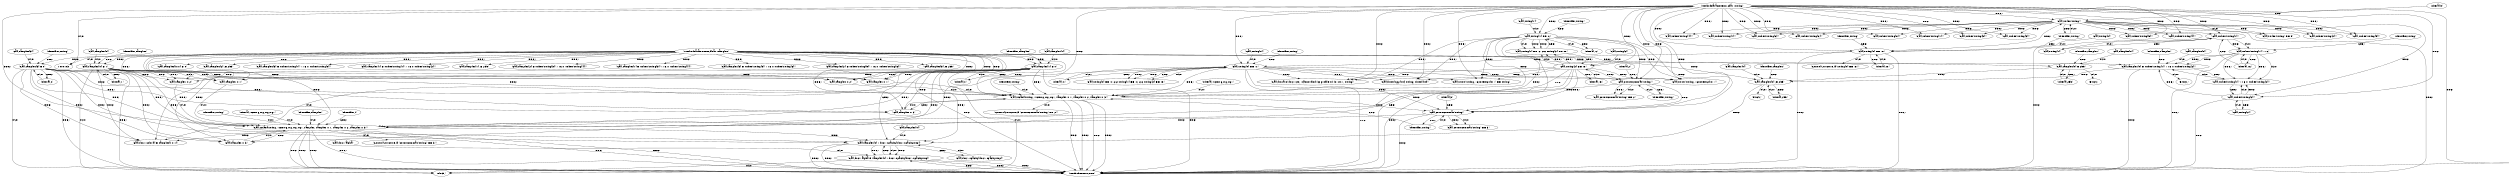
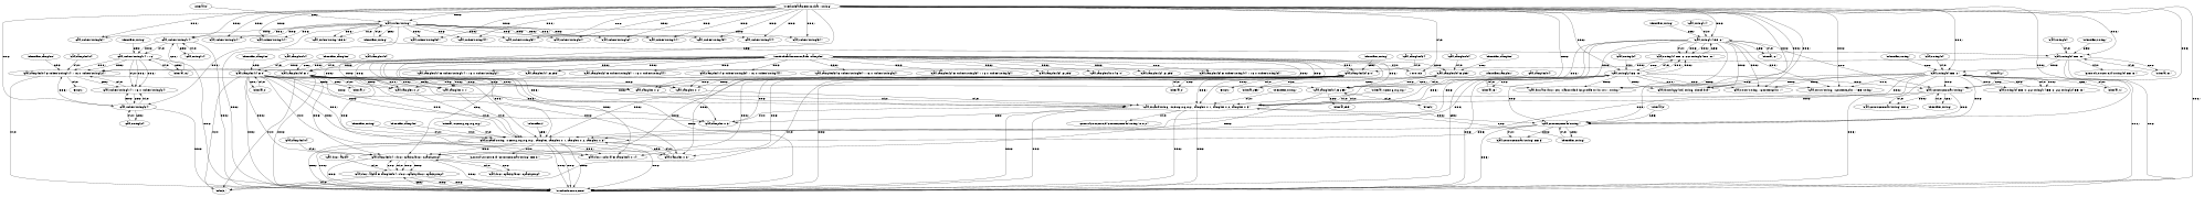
  digraph {
    fontname="DejaVu Serif"
    node [fontname="DejaVu Serif"]
    edge [fontname="DejaVu Serif"]
    n1 [label="(Call,samples[0] * doc->opacity[doc->opacity_top])"]
    n2 [label="(Call,doc->alpha = samples[0] * doc->opacity[doc->opacity_top])"]
    n3 [label="(MethodReturn,RET)"]
    n4 [label="(Call,doc->opacity[doc->opacity_top])"]
    n5 [label="(Block,)"]
    n6 [label="(Call,samples[0] = 1)"]
    n7 [label="(Call,sscanf(string, \"sc#%g,%g,%g,%g\", samples, samples + 1, samples + 2, samples + 3))"]
    n8 [label="(Call,sscanf(string, \"sc#%g,%g,%g\", samples + 1, samples + 2, samples + 3))"]
    n9 [label="(Call,samples + 3)"]
    n10 [label="(Literal,1)"]
    n11 [label="(Call,samples + 2)"]
    n12 [label="(Call,samples + 1)"]
    n13 [label="(Call,samples + 1)"]
    n14 [label="(Call,doc->color[i] = samples[i + 1])"]
    n15 [label="(Call,samples + 2)"]
    n16 [label="(Call,samples + 3)"]
    n17 [label="(ControlStructure,if (count_commas(string) == 3))"]
    n18 [label="(Call,count_commas(string))"]
    n19 [label="(ControlStructure,if (count_commas(string) == 2))"]
    n20 [label="(MethodParameterIn,float *samples)"]
    n21 [label="(Call,samples[0] /= 255)"]
    n22 [label="(Call,samples[0] = unhex(string[1]) * 16 + unhex(string[2]))"]
    n23 [label="(Call,samples[0] = 255)"]
    n24 [label="(Call,samples[3] = 0)"]
    n25 [label="(Call,samples[1] = 0)"]
    n26 [label="(Call,samples[i++] = 0)"]
    n27 [label="(Call,samples[2] /= 255)"]
    n28 [label="(Call,samples[3] = unhex(string[7]) * 16 + unhex(string[8]))"]
    n29 [label="(Call,samples[1] = unhex(string[1]) * 16 + unhex(string[2]))"]
    n30 [label="(Call,samples[1] /= 255)"]
    n31 [label="(Call,samples[2] = unhex(string[3]) * 16 + unhex(string[4]))"]
    n32 [label="(Call,samples[1] = unhex(string[3]) * 16 + unhex(string[4]))"]
    n33 [label="(Call,samples[3] = unhex(string[5]) * 16 + unhex(string[6]))"]
    n34 [label="(Call,samples[2] = unhex(string[5]) * 16 + unhex(string[6]))"]
    n35 [label="(Call,samples[3] /= 255)"]
    1000103
    n37 [label="(Literal,255)"]
    n38 [label="(Block,)"]
    n39 [label="(Call,unhex(string[1]) * 16 + unhex(string[2]))"]
    n40 [label="(Block,)"]
    n41 [label="(Block,)"]
    n42 [label="(Literal,255)"]
    n43 [label="(Literal,0)"]
    n44 [label="(Literal,0)"]
    n45 [label="(Call,unhex(string[2]))"]
    n46 [label="(Call,unhex(string[1]) * 16)"]
    n47 [label="(Literal,16)"]
    n48 [label="(Call,unhex(string[1]))"]
    n49 [label="(Call,string[1])"]
    n50 [label="(Call,strlen(string))"]
    n51 [label="(Call,unhex(string[5]))"]
    n52 [label="(Call,unhex(string[4]))"]
    n53 [label="(Call,unhex(string[7]))"]
    n54 [label="(Call,unhex(string[8]))"]
    n55 [label="(Call,unhex(string[5]))"]
    n56 [label="(Call,unhex(string[4]))"]
    n57 [label="(Call,unhex(string[3]))"]
    n58 [label="(Identifier,string)"]
    n59 [label="(Call,unhex(string[6]))"]
    n60 [label="(Call,strlen(string) == 9)"]
    n61 [label="(Call,unhex(string[6]))"]
    n62 [label="(Call,unhex(string[2]))"]
    n63 [label="(Call,unhex(string[1]))"]
    n64 [label="(Call,unhex(string[3]))"]
    n65 [label="(Call,string[2])"]
    n66 [label="(Call,string[0] == '#')"]
    n67 [label="(Call,string[0] == 's')"]
    n68 [label="(Literal,'#')"]
    n69 [label="(ControlStructure,if (string[0] == '#'))"]
    n70 [label="(Call,count_commas(string))"]
    n71 [label="(Call,strstr(string, \"ContextColor \") == string)"]
    n72 [label="(Call,fz_strlcpy(buf, string, sizeof buf))"]
    n73 [label="(Call,strstr(string, \"ContextColor \"))"]
    n74 [label="(Call,fz_warn(doc->ctx, \"cannot find icc profile uri in '%s'\", string))"]
    n75 [label="(Literal,'s')"]
    n76 [label="(Call,string[0] == 's' && string[1] == 'c' && string[2] == '#')"]
    n77 [label="(MethodParameterIn,char *string)"]
    n78 [label="(Call,string[1] == 'c')"]
    n79 [label="(Call,string[2] == '#')"]
    n80 [label="(Call,string[1] == 'c' && string[2] == '#')"]
    n81 [label="(Literal,'c')"]
    n82 [label="(Literal,'#')"]
    n83 [label="(Identifier,string)"]
    n84 [label="(Call,count_commas(string) == 3)"]
    n85 [label="(Identifier,string)"]
    n86 [label="(Call,count_commas(string) == 2)"]
    n87 [label="(Identifier,samples)"]
    n88 [label="(Identifier,samples)"]
    n89 [label="(Call,samples[0])"]
    n90 [label="(Identifier,string)"]
    n91 [label="(Identifier,string)"]
    n92 [label="(Identifier,string)"]
    n93 [label="(Identifier,samples)"]
    n94 [label="(Call,samples[0])"]
    n95 [label="(Identifier,samples)"]
    n96 [label="(Call,samples[1])"]
    n97 [label="(Literal,9)"]
    n98 [label="(Call,samples[0])"]
    n99 [label="(Literal,2)"]
    n100 [label="(Identifier,samples)"]
    n101 [label="(Call,string[2])"]
    n102 [label="(Identifier,string)"]
    n103 [label="(Call,samples[0])"]
    n104 [label="(Call,samples[3])"]
    n105 [label="(Literal,3)"]
    n106 [label="(Call,string[0])"]
    n107 [label="(Literal,\"sc#%g,%g,%g,%g\")"]
    n108 [label="(Call,string[1])"]
    n109 [label="(Identifier,string)"]
    n110 [label="(Identifier,samples)"]
    n111 [label="(Identifier,string)"]
    n112 [label="(Call,samples[0])"]
    n113 [label="(Call,string[0])"]
    n114 [label="(Identifier,string)"]
    n115 [label="(Identifier,i)"]
    n116 [label="(Call,doc->alpha)"]
    n117 [label="(Literal,\"sc#%g,%g,%g\")"]
    n1 -> n2 [label="AST: "]
    n1 -> n2 [label="DDG: "]
    n1 -> n2 [label="DDG: "]
    n1 -> n3 [label="DDG: "]
    n1 -> n3 [label="DDG: "]
    n1 -> n4 [label="CFG: "]
    n2 -> n1 [label="CFG: "]
    n2 -> n3 [label="DDG: "]
    n2 -> n3 [label="DDG: "]
    n2 -> n5 [label="AST: "]
    n3 -> n2 [label="CFG: "]
    n4 -> n1 [label="AST: "]
    n6 -> n1 [label="DDG: "]
    n6 -> n3 [label="DDG: "]
    n6 -> n5 [label="AST: "]
    n6 -> n7 [label="DDG: "]
    n6 -> n8 [label="DDG: "]
    n6 -> n9 [label="DDG: "]
    n6 -> n10 [label="CFG: "]
    n6 -> n11 [label="DDG: "]
    n6 -> n12 [label="DDG: "]
    n6 -> n13 [label="DDG: "]
    n6 -> n14 [label="DDG: "]
    n6 -> n15 [label="DDG: "]
    n6 -> n16 [label="DDG: "]
    n7 -> n1 [label="DDG: "]
    n7 -> n3 [label="DDG: "]
    n7 -> n3 [label="DDG: "]
    n7 -> n3 [label="DDG: "]
    n7 -> n3 [label="DDG: "]
    n7 -> n3 [label="DDG: "]
    n7 -> n3 [label="DDG: "]
    n7 -> n9 [label="CFG: "]
    n7 -> n14 [label="DDG: "]
    n7 -> n17 [label="AST: "]
    n8 -> n3 [label="DDG: "]
    n8 -> n3 [label="DDG: "]
    n8 -> n3 [label="DDG: "]
    n8 -> n3 [label="DDG: "]
    n8 -> n16 [label="CFG: "]
    n8 -> n18 [label="DDG: "]
    n8 -> n19 [label="AST: "]
    n9 -> n7 [label="AST: "]
    n10 -> n6 [label="AST: "]
    n11 -> n7 [label="AST: "]
    n12 -> n8 [label="AST: "]
    n13 -> n7 [label="AST: "]
    n15 -> n8 [label="AST: "]
    n16 -> n8 [label="AST: "]
    n18 -> n3 [label="DDG: "]
    n18 -> n7 [label="DDG: "]
    n18 -> n83 [label="CFG: "]
    n18 -> n84 [label="AST: "]
    n18 -> n84 [label="DDG: "]
    n20 -> n1 [label="CFG: "]
    n20 -> n3 [label="DDG: "]
    n20 -> n6 [label="DDG: "]
    n20 -> n7 [label="DDG: "]
    n20 -> n8 [label="DDG: "]
    n20 -> n9 [label="DDG: "]
    n20 -> n11 [label="DDG: "]
    n20 -> n12 [label="DDG: "]
    n20 -> n13 [label="DDG: "]
    n20 -> n14 [label="DDG: "]
    n20 -> n15 [label="DDG: "]
    n20 -> n16 [label="DDG: "]
    n20 -> n21 [label="DDG: "]
    n20 -> n22 [label="DDG: "]
    n20 -> n23 [label="DDG: "]
    n20 -> n24 [label="DDG: "]
    n20 -> n25 [label="DDG: "]
    n20 -> n26 [label="DDG: "]
    n20 -> n27 [label="DDG: "]
    n20 -> n28 [label="DDG: "]
    n20 -> n29 [label="DDG: "]
    n20 -> n30 [label="DDG: "]
    n20 -> n31 [label="DDG: "]
    n20 -> n32 [label="DDG: "]
    n20 -> n33 [label="DDG: "]
    n20 -> n34 [label="DDG: "]
    n20 -> n35 [label="DDG: "]
    n20 -> 1000103 [label="AST: "]
    n21 -> n1 [label="DDG: "]
    n21 -> n37 [label="CFG: "]
    n21 -> n38 [label="AST: "]
-   n22 -> n3 [label="DDG: "]
+   n22 -> n3 [label="AST: "]
    n22 -> n21 [label="DDG: "]
    n22 -> n39 [label="CFG: "]
    n22 -> n40 [label="AST: "]
    n23 -> n21 [label="DDG: "]
    n23 -> n41 [label="AST: "]
    n23 -> n42 [label="CFG: "]
    n24 -> n1 [label="DDG: "]
    n24 -> n3 [label="DDG: "]
    n24 -> n5 [label="AST: "]
    n24 -> n7 [label="DDG: "]
    n24 -> n8 [label="DDG: "]
    n24 -> n9 [label="DDG: "]
    n24 -> n11 [label="DDG: "]
    n24 -> n12 [label="DDG: "]
    n24 -> n13 [label="DDG: "]
    n24 -> n14 [label="DDG: "]
    n24 -> n15 [label="DDG: "]
    n24 -> n16 [label="DDG: "]
    n24 -> n43 [label="CFG: "]
    n25 -> n1 [label="DDG: "]
    n25 -> n3 [label="DDG: "]
    n25 -> n5 [label="AST: "]
    n25 -> n7 [label="DDG: "]
    n25 -> n8 [label="DDG: "]
    n25 -> n9 [label="DDG: "]
    n25 -> n11 [label="DDG: "]
    n25 -> n12 [label="DDG: "]
    n25 -> n13 [label="DDG: "]
    n25 -> n14 [label="AST: "]
    n25 -> n15 [label="DDG: "]
    n25 -> n16 [label="DDG: "]
    n25 -> n44 [label="CFG: "]
    n37 -> n21 [label="AST: "]
    n39 -> n22 [label="AST: "]
    n39 -> n45 [label="CFG: "]
    n42 -> n23 [label="AST: "]
    n43 -> n24 [label="AST: "]
    n44 -> n25 [label="AST: "]
    n45 -> n3 [label="DDG: "]
    n45 -> n22 [label="DDG: "]
    n45 -> n39 [label="AST: "]
    n45 -> n39 [label="DDG: "]
    n45 -> n65 [label="CFG: "]
    n46 -> n3 [label="DDG: "]
    n46 -> n22 [label="DDG: "]
    n46 -> n22 [label="DDG: "]
    n46 -> n39 [label="AST: "]
    n46 -> n39 [label="DDG: "]
    n46 -> n39 [label="DDG: "]
    n46 -> n47 [label="CFG: "]
    n47 -> n46 [label="AST: "]
    n47 -> n48 [label="CFG: "]
    n48 -> n3 [label="DDG: "]
    n48 -> n46 [label="AST: "]
    n48 -> n46 [label="DDG: "]
    n48 -> n49 [label="CFG: "]
    n49 -> n48 [label="AST: "]
    n50 -> n3 [label="DDG: "]
    n50 -> n45 [label="DDG: "]
    n50 -> n48 [label="DDG: "]
    n50 -> n51 [label="DDG: "]
    n50 -> n52 [label="DDG: "]
    n50 -> n53 [label="DDG: "]
    n50 -> n54 [label="DDG: "]
    n50 -> n55 [label="DDG: "]
    n50 -> n56 [label="DDG: "]
    n50 -> n57 [label="DDG: "]
    n50 -> n58 [label="CFG: "]
    n50 -> n59 [label="DDG: "]
    n50 -> n60 [label="AST: "]
    n50 -> n60 [label="DDG: "]
    n50 -> n61 [label="DDG: "]
    n50 -> n62 [label="DDG: "]
    n50 -> n63 [label="DDG: "]
    n50 -> n64 [label="DDG: "]
    n58 -> n50 [label="AST: "]
    n58 -> n66 [label="CFG: "]
    n65 -> n45 [label="AST: "]
    n66 -> n3 [label="DDG: "]
    n66 -> n3 [label="DDG: "]
-   n66 -> n50 [label="DDG: "]
+   n66 -> n22 [label="DDG: "]
    n66 -> n67 [label="DDG: "]
    n66 -> n68 [label="CFG: "]
    n66 -> n69 [label="AST: "]
    n67 -> n3 [label="DDG: "]
    n67 -> n7 [label="DDG: "]
    n67 -> n8 [label="DDG: "]
    n67 -> n18 [label="DDG: "]
    n67 -> n70 [label="DDG: "]
    n67 -> n71 [label="DDG: "]
    n67 -> n72 [label="DDG: "]
    n67 -> n73 [label="DDG: "]
    n67 -> n74 [label="DDG: "]
    n67 -> n75 [label="CFG: "]
    n67 -> n76 [label="AST: "]
    n67 -> n76 [label="DDG: "]
    n67 -> n76 [label="DDG: "]
    n68 -> n66 [label="AST: "]
    n70 -> n8 [label="DDG: "]
    n70 -> n18 [label="DDG: "]
    n70 -> n85 [label="CFG: "]
    n70 -> n86 [label="AST: "]
    n70 -> n86 [label="DDG: "]
    n75 -> n67 [label="AST: "]
    n76 -> n67 [label="CFG: "]
    n77 -> n3 [label="DDG: "]
    n77 -> n7 [label="DDG: "]
    n77 -> n8 [label="DDG: "]
    n77 -> n18 [label="DDG: "]
    n77 -> 1000103 [label="AST: "]
    n77 -> n45 [label="DDG: "]
    n77 -> n48 [label="DDG: "]
    n77 -> n50 [label="DDG: "]
    n77 -> n51 [label="DDG: "]
    n77 -> n52 [label="DDG: "]
    n77 -> n53 [label="DDG: "]
    n77 -> n54 [label="DDG: "]
    n77 -> n55 [label="DDG: "]
    n77 -> n56 [label="DDG: "]
    n77 -> n57 [label="DDG: "]
    n77 -> n59 [label="DDG: "]
    n77 -> n61 [label="DDG: "]
    n77 -> n62 [label="DDG: "]
    n77 -> n63 [label="DDG: "]
    n77 -> n64 [label="DDG: "]
    n77 -> n66 [label="DDG: "]
    n77 -> n67 [label="DDG: "]
    n77 -> n70 [label="DDG: "]
    n77 -> n71 [label="DDG: "]
    n77 -> n72 [label="DDG: "]
    n77 -> n73 [label="DDG: "]
    n77 -> n74 [label="DDG: "]
    n77 -> n78 [label="DDG: "]
    n77 -> n79 [label="DDG: "]
    n78 -> n3 [label="CFG: "]
    n78 -> n7 [label="DDG: "]
    n78 -> n8 [label="DDG: "]
    n78 -> n18 [label="DDG: "]
    n78 -> n70 [label="DDG: "]
    n78 -> n71 [label="DDG: "]
    n78 -> n72 [label="DDG: "]
    n78 -> n73 [label="DDG: "]
    n78 -> n74 [label="DDG: "]
    n78 -> n80 [label="AST: "]
    n78 -> n80 [label="DDG: "]
    n78 -> n80 [label="DDG: "]
    n78 -> n81 [label="CFG: "]
    n79 -> n3 [label="DDG: "]
    n79 -> n7 [label="DDG: "]
    n79 -> n8 [label="DDG: "]
    n79 -> n18 [label="DDG: "]
    n79 -> n70 [label="DDG: "]
    n79 -> n71 [label="DDG: "]
    n79 -> n72 [label="DDG: "]
    n79 -> n73 [label="DDG: "]
    n79 -> n74 [label="DDG: "]
    n79 -> n80 [label="AST: "]
    n79 -> n80 [label="DDG: "]
    n79 -> n80 [label="DDG: "]
    n79 -> n82 [label="CFG: "]
    n80 -> n78 [label="CFG: "]
    n80 -> n79 [label="CFG: "]
    n81 -> n78 [label="AST: "]
    n82 -> n79 [label="AST: "]
    n83 -> n8 [label="CFG: "]
    n83 -> n18 [label="AST: "]
    n85 -> n70 [label="AST: "]
    n87 -> n23 [label="CFG: "]
    n88 -> n6 [label="CFG: "]
    n89 -> n1 [label="AST: "]
    n90 -> n67 [label="CFG: "]
    n91 -> n7 [label="AST: "]
    n92 -> n78 [label="CFG: "]
    n93 -> n22 [label="CFG: "]
    n94 -> n21 [label="AST: "]
    n95 -> n25 [label="CFG: "]
    n96 -> n25 [label="AST: "]
    n97 -> n50 [label="CFG: "]
    n98 -> n22 [label="AST: "]
    n99 -> n70 [label="CFG: "]
    n100 -> n21 [label="CFG: "]
    n101 -> n79 [label="AST: "]
    n102 -> n66 [label="CFG: "]
    n103 -> n6 [label="AST: "]
    n104 -> n24 [label="AST: "]
    n105 -> n18 [label="CFG: "]
    n106 -> n67 [label="AST: "]
    n107 -> n7 [label="AST: "]
    n108 -> n78 [label="AST: "]
    n109 -> n8 [label="AST: "]
    n110 -> n7 [label="AST: "]
    n111 -> n24 [label="CFG: "]
    n112 -> n23 [label="AST: "]
    n113 -> n66 [label="AST: "]
    n114 -> n46 [label="CFG: "]
    n115 -> n7 [label="CFG: "]
    n116 -> n2 [label="AST: "]
    n117 -> n8 [label="AST: "]
  }
